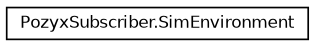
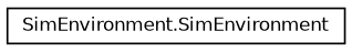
  digraph {
    rankdir=TB
-   n1 [color=black fillcolor=white fontname=Helvetica fontsize=10 height=0.2 label="PozyxSubscriber.SimEnvironment" shape=record style=filled width=0.4]
+   n1 [color=black fillcolor=white fontname=Helvetica fontsize=10 height=0.2 label="SimEnvironment.SimEnvironment" shape=record style=filled width=0.4]
  }
